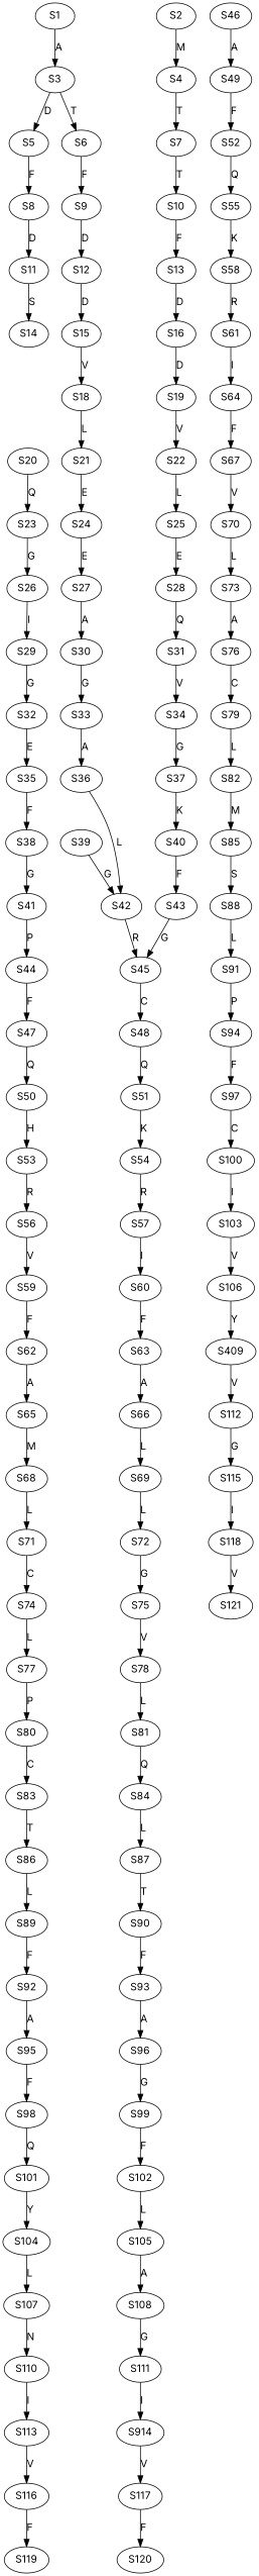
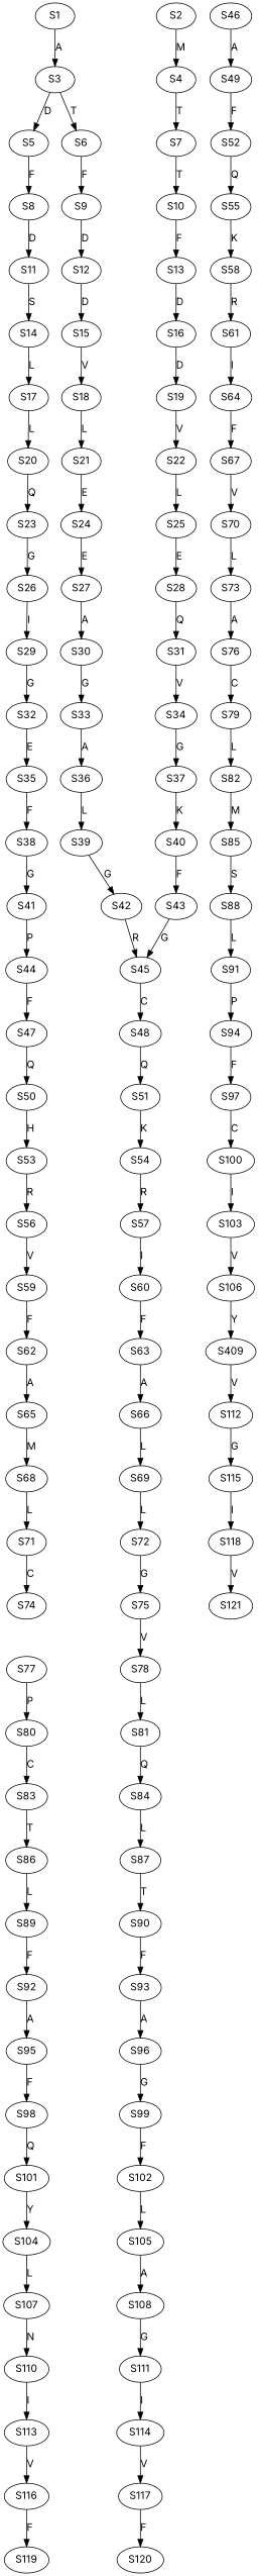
  strict digraph {
    fontname=Inter
    node [fontname=Inter]
    edge [fontname=Inter]
    S1
    S3
    S2
    S4
    S5
    S6
    S7
    S8
    S9
    S10
    S11
    S12
    S13
    S14
    S15
    S16
+   S17
    S18
    S19
    S20
    S21
    S22
    S23
    S24
    S25
    S26
    S27
    S28
    S29
    S30
    S31
    S32
    S33
    S34
    S35
    S36
    S37
    S38
    S39
    S40
    S41
    S42
    S43
    S44
    S45
    S47
    S48
    S46
    S49
    S50
    S51
    S52
    S53
    S54
    S55
    S56
    S57
    S58
    S59
    S60
    S61
    S62
    S63
    S64
    S65
    S66
    S67
    S68
    S69
    S70
    S71
    S72
    S73
    S74
    S75
    S76
    S77
    S78
    S79
    S80
    S81
    S82
    S83
    S84
    S85
    S86
    S87
    S88
    S89
    S90
    S91
    S92
    S93
    S94
    S95
    S96
    S97
    S98
    S99
    S100
    S101
    S102
    S103
    S104
    S105
    S106
    S107
    S108
    n109 [label=S409]
    S110
    S111
    S112
    S113
-   S114 [label=S914]
+   S114
    S115
    S116
    S117
    S118
    S119
    S120
    S121
    S1 -> S3 [label=A]
    S3 -> S5 [label=D]
    S3 -> S6 [label=T]
    S2 -> S4 [label=M]
    S4 -> S7 [label=T]
    S5 -> S8 [label=F]
    S6 -> S9 [label=F]
    S7 -> S10 [label=T]
    S8 -> S11 [label=D]
    S9 -> S12 [label=D]
    S10 -> S13 [label=F]
    S11 -> S14 [label=S]
    S12 -> S15 [label=D]
    S13 -> S16 [label=D]
+   S14 -> S17 [label=L]
    S15 -> S18 [label=V]
    S16 -> S19 [label=D]
+   S17 -> S20 [label=L]
    S18 -> S21 [label=L]
    S19 -> S22 [label=V]
    S20 -> S23 [label=Q]
    S21 -> S24 [label=E]
    S22 -> S25 [label=L]
    S23 -> S26 [label=G]
    S24 -> S27 [label=E]
    S25 -> S28 [label=E]
    S26 -> S29 [label=I]
    S27 -> S30 [label=A]
    S28 -> S31 [label=Q]
    S29 -> S32 [label=G]
    S30 -> S33 [label=G]
    S31 -> S34 [label=V]
    S32 -> S35 [label=E]
    S33 -> S36 [label=A]
    S34 -> S37 [label=G]
    S35 -> S38 [label=F]
-   S36 -> S42 [label=L]
+   S36 -> S39 [label=L]
    S37 -> S40 [label=K]
    S38 -> S41 [label=G]
    S39 -> S42 [label=G]
    S40 -> S43 [label=F]
    S41 -> S44 [label=P]
    S42 -> S45 [label=R]
    S43 -> S45 [label=G]
    S44 -> S47 [label=F]
    S45 -> S48 [label=C]
    S47 -> S50 [label=Q]
    S48 -> S51 [label=Q]
    S46 -> S49 [label=A]
    S49 -> S52 [label=F]
    S50 -> S53 [label=H]
    S51 -> S54 [label=K]
    S52 -> S55 [label=Q]
    S53 -> S56 [label=R]
    S54 -> S57 [label=R]
    S55 -> S58 [label=K]
    S56 -> S59 [label=V]
    S57 -> S60 [label=I]
    S58 -> S61 [label=R]
    S59 -> S62 [label=F]
    S60 -> S63 [label=F]
    S61 -> S64 [label=I]
    S62 -> S65 [label=A]
    S63 -> S66 [label=A]
    S64 -> S67 [label=F]
    S65 -> S68 [label=M]
    S66 -> S69 [label=L]
    S67 -> S70 [label=V]
    S68 -> S71 [label=L]
    S69 -> S72 [label=L]
    S70 -> S73 [label=L]
    S71 -> S74 [label=C]
    S72 -> S75 [label=G]
    S73 -> S76 [label=A]
-   S74 -> S77 [label=L]
    S75 -> S78 [label=V]
    S76 -> S79 [label=C]
    S77 -> S80 [label=P]
    S78 -> S81 [label=L]
    S79 -> S82 [label=L]
    S80 -> S83 [label=C]
    S81 -> S84 [label=Q]
    S82 -> S85 [label=M]
    S83 -> S86 [label=T]
    S84 -> S87 [label=L]
    S85 -> S88 [label=S]
    S86 -> S89 [label=L]
    S87 -> S90 [label=T]
    S88 -> S91 [label=L]
    S89 -> S92 [label=F]
    S90 -> S93 [label=F]
    S91 -> S94 [label=P]
    S92 -> S95 [label=A]
    S93 -> S96 [label=A]
    S94 -> S97 [label=F]
    S95 -> S98 [label=F]
    S96 -> S99 [label=G]
    S97 -> S100 [label=C]
    S98 -> S101 [label=Q]
    S99 -> S102 [label=F]
    S100 -> S103 [label=I]
    S101 -> S104 [label=Y]
    S102 -> S105 [label=L]
    S103 -> S106 [label=V]
    S104 -> S107 [label=L]
    S105 -> S108 [label=A]
    S106 -> n109 [label=Y]
    S107 -> S110 [label=N]
    S108 -> S111 [label=G]
    n109 -> S112 [label=V]
    S110 -> S113 [label=I]
    S111 -> S114 [label=I]
    S112 -> S115 [label=G]
    S113 -> S116 [label=V]
    S114 -> S117 [label=V]
    S115 -> S118 [label=I]
    S116 -> S119 [label=F]
    S117 -> S120 [label=F]
    S118 -> S121 [label=V]
  }
